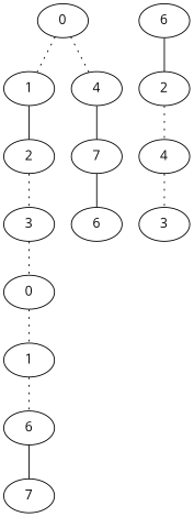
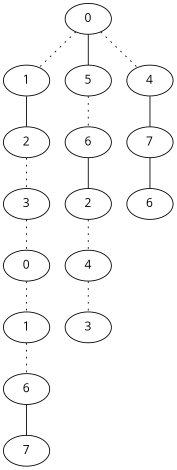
  graph {
    fontname="Open Sans"
    node [fontname="Open Sans"]
    edge [style=dotted fontname="Open Sans"]
    n1 [label=0]
    n2 [label=1]
+   n3 [label=5]
    n4 [label=4]
    n5 [label=2]
    n6 [label=3]
    n7 [label=0]
    n8 [label=1]
    n9 [label=6]
    n10 [label=7]
    n11 [label=6]
    n12 [label=2]
    n13 [label=4]
    n14 [label=3]
    n15 [label=7]
    n16 [label=6]
    n1 -- n2
+   n1 -- n3 [style=""]
    n1 -- n4
    n2 -- n5 [style=""]
+   n3 -- n11
    n4 -- n15 [style=""]
    n5 -- n6
    n6 -- n7
    n7 -- n8
    n8 -- n9
    n9 -- n10 [style=""]
    n11 -- n12 [style=""]
    n12 -- n13
    n13 -- n14
    n15 -- n16 [style=""]
  }
